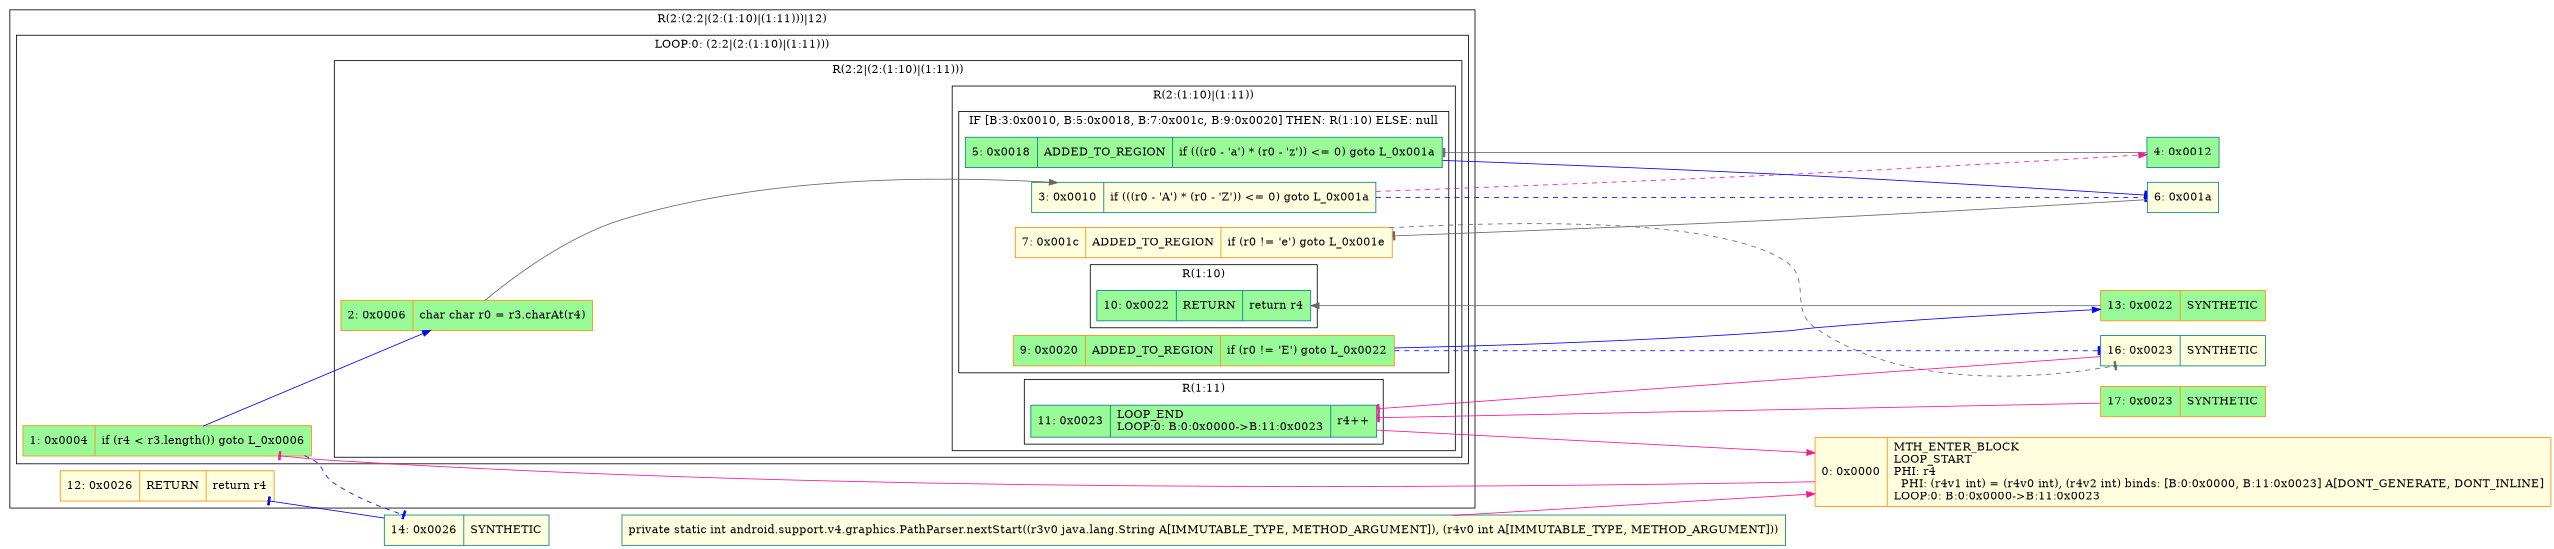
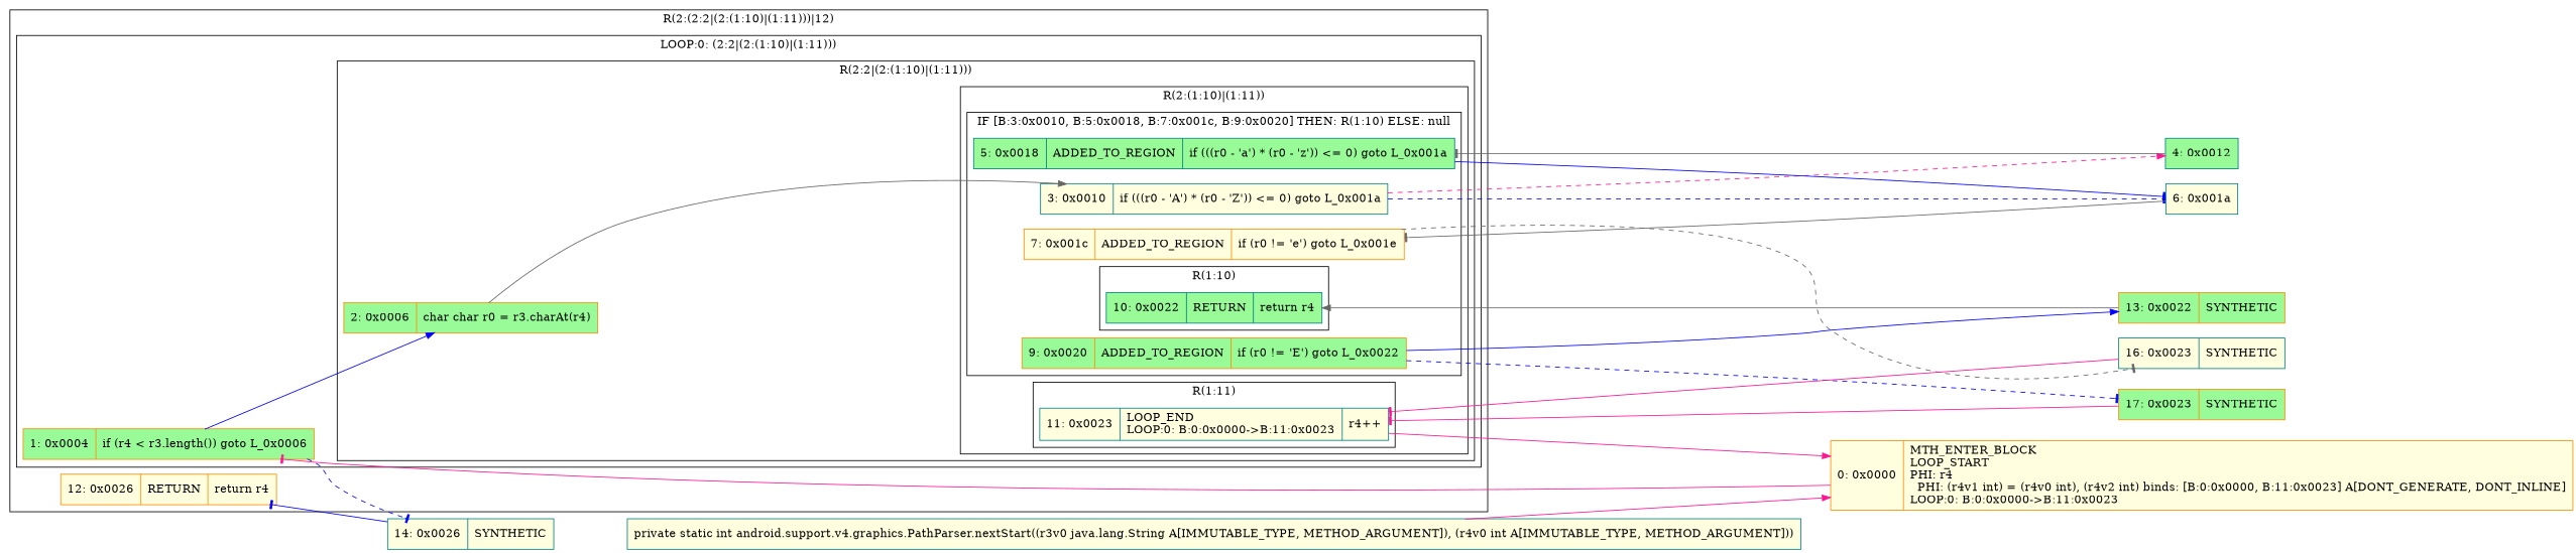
  digraph {
    rankdir=LR
    node [color=teal fillcolor=lightyellow shape=record style=filled]
    edge [arrowhead=tee color=blue]
    n1 [fillcolor=palegreen label="{10\:\ 0x0022|RETURN\l|return r4\l}"]
    n2 [label="{3\:\ 0x0010|if (((r0 \- 'A') * (r0 \- 'Z')) \<= 0) goto L_0x001a\l}"]
    n3 [fillcolor=palegreen label="{5\:\ 0x0018|ADDED_TO_REGION\l|if (((r0 \- 'a') * (r0 \- 'z')) \<= 0) goto L_0x001a\l}"]
    n4 [color=darkorange label="{7\:\ 0x001c|ADDED_TO_REGION\l|if (r0 != 'e') goto L_0x001e\l}"]
    n5 [color=darkorange fillcolor=palegreen label="{9\:\ 0x0020|ADDED_TO_REGION\l|if (r0 != 'E') goto L_0x0022\l}"]
-   n6 [fillcolor=palegreen label="{11\:\ 0x0023|LOOP_END\lLOOP:0: B:0:0x0000\-\>B:11:0x0023\l|r4++\l}"]
+   n6 [label="{11\:\ 0x0023|LOOP_END\lLOOP:0: B:0:0x0000\-\>B:11:0x0023\l|r4++\l}"]
    n7 [color=darkorange fillcolor=palegreen label="{2\:\ 0x0006|char char r0 = r3.charAt(r4)\l}"]
    n8 [color=darkorange fillcolor=palegreen label="{1\:\ 0x0004|if (r4 \< r3.length()) goto L_0x0006\l}"]
    n9 [color=darkorange label="{12\:\ 0x0026|RETURN\l|return r4\l}"]
    n10 [fillcolor=palegreen label="{4\:\ 0x0012}"]
    n11 [label="{6\:\ 0x001a}"]
    n12 [label="{16\:\ 0x0023|SYNTHETIC\l}"]
    n13 [color=darkorange fillcolor=palegreen label="{13\:\ 0x0022|SYNTHETIC\l}"]
    n14 [color=darkorange fillcolor=palegreen label="{17\:\ 0x0023|SYNTHETIC\l}"]
    n15 [color=darkorange label="{0\:\ 0x0000|MTH_ENTER_BLOCK\lLOOP_START\lPHI: r4 \l  PHI: (r4v1 int) = (r4v0 int), (r4v2 int) binds: [B:0:0x0000, B:11:0x0023] A[DONT_GENERATE, DONT_INLINE]\lLOOP:0: B:0:0x0000\-\>B:11:0x0023\l}"]
    n16 [label="{14\:\ 0x0026|SYNTHETIC\l}"]
    n17 [label="{private static int android.support.v4.graphics.PathParser.nextStart((r3v0 java.lang.String A[IMMUTABLE_TYPE, METHOD_ARGUMENT]), (r4v0 int A[IMMUTABLE_TYPE, METHOD_ARGUMENT])) }"]
    subgraph cluster_1 {
      label="R(2:(2:2|(2:(1:10)|(1:11)))|12)"
      n9
      subgraph cluster_2 {
        label="LOOP:0: (2:2|(2:(1:10)|(1:11)))"
        n8
        subgraph cluster_3 {
          label="R(2:2|(2:(1:10)|(1:11)))"
          n7
          subgraph cluster_4 {
            label="R(2:(1:10)|(1:11))"
            subgraph cluster_5 {
              label="IF [B:3:0x0010, B:5:0x0018, B:7:0x001c, B:9:0x0020] THEN: R(1:10) ELSE: null"
              n2
              n3
              n4
              n5
              subgraph cluster_6 {
                label="R(1:10)"
                n1
              }
            }
            subgraph cluster_7 {
              label="R(1:11)"
              n6
            }
          }
        }
      }
    }
    n2 -> n10 [arrowhead=normal color=deeppink style=dashed]
    n2 -> n11 [style=dashed]
    n3 -> n11
    n4 -> n12 [color=gray40 style=dashed]
    n5 -> n13 [arrowhead=normal]
-   n5 -> n12 [style=dashed]
+   n5 -> n14 [style=dashed]
    n6 -> n15 [arrowhead=normal color=deeppink]
    n7 -> n2 [arrowhead=normal color=gray40]
    n8 -> n7 [arrowhead=normal]
    n8 -> n16 [style=dashed]
    n10 -> n3 [color=gray40]
    n11 -> n4 [color=gray40]
    n12 -> n6 [color=deeppink]
    n13 -> n1 [arrowhead=normal color=gray40]
    n14 -> n6 [color=deeppink]
    n15 -> n8 [color=deeppink]
    n16 -> n9
    n17 -> n15 [arrowhead=normal color=deeppink]
  }
